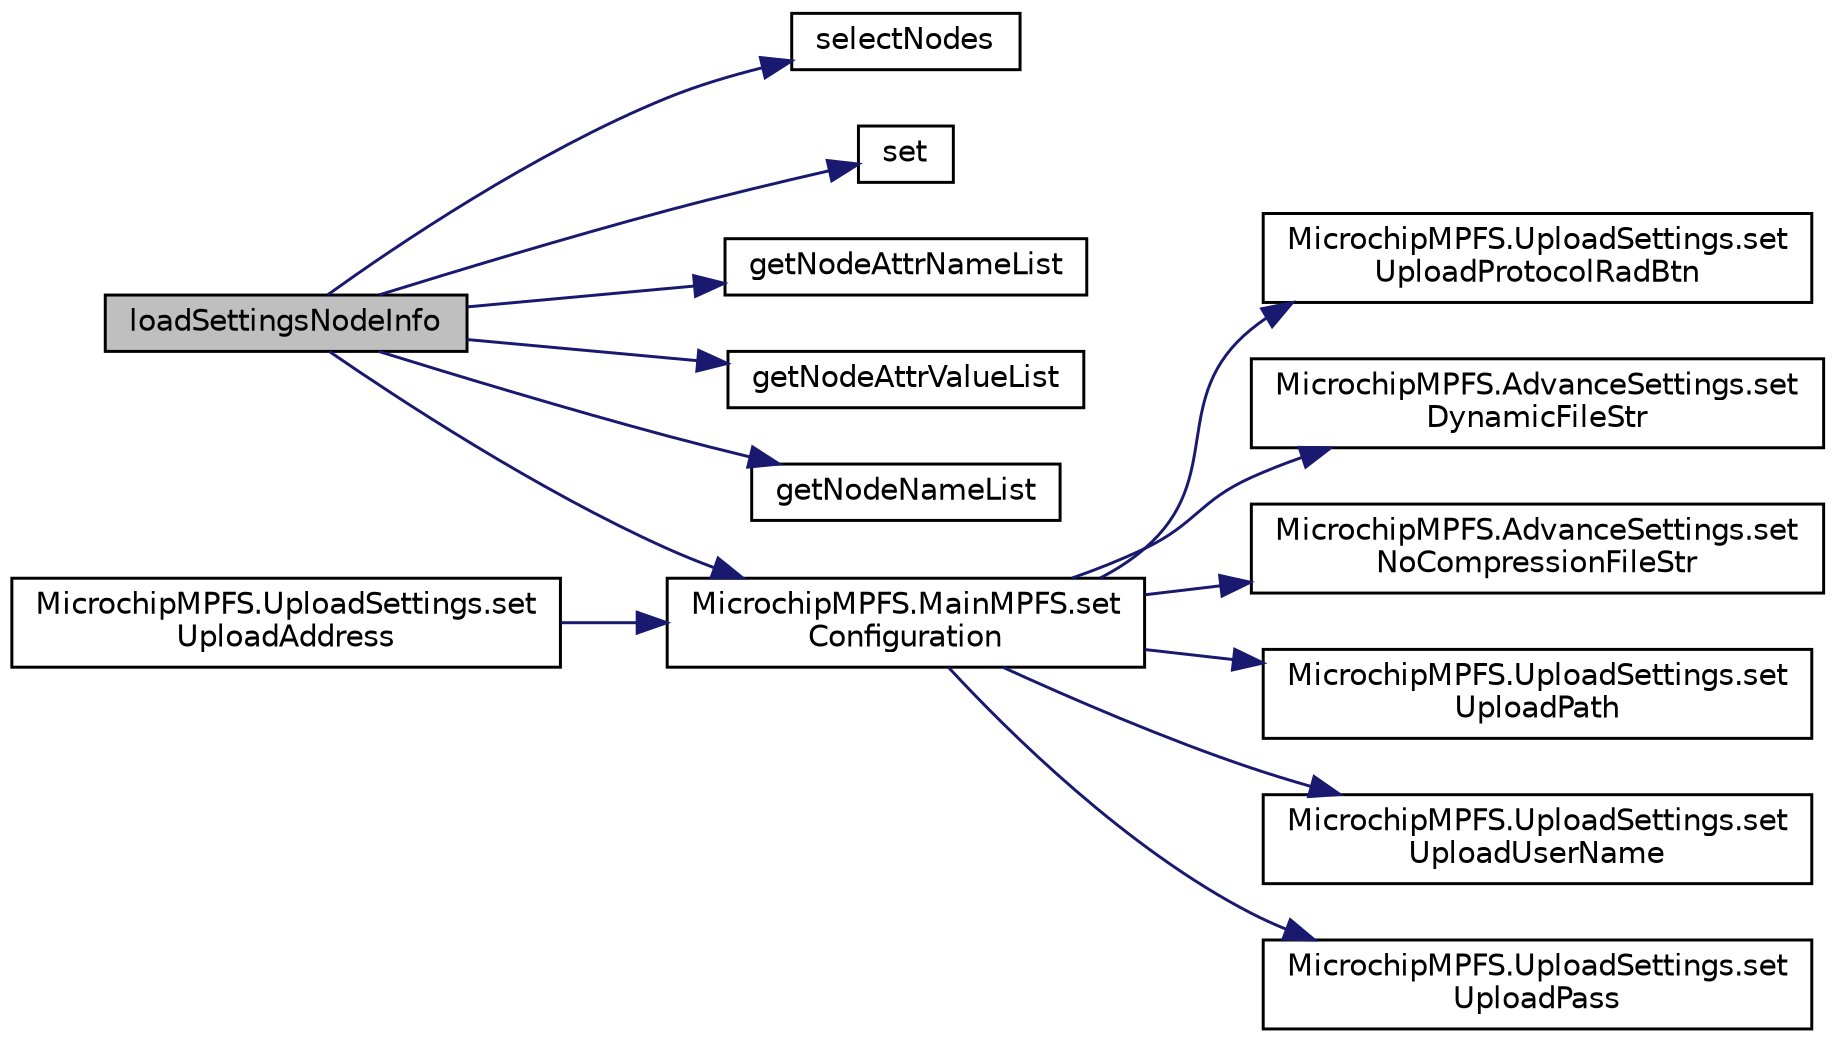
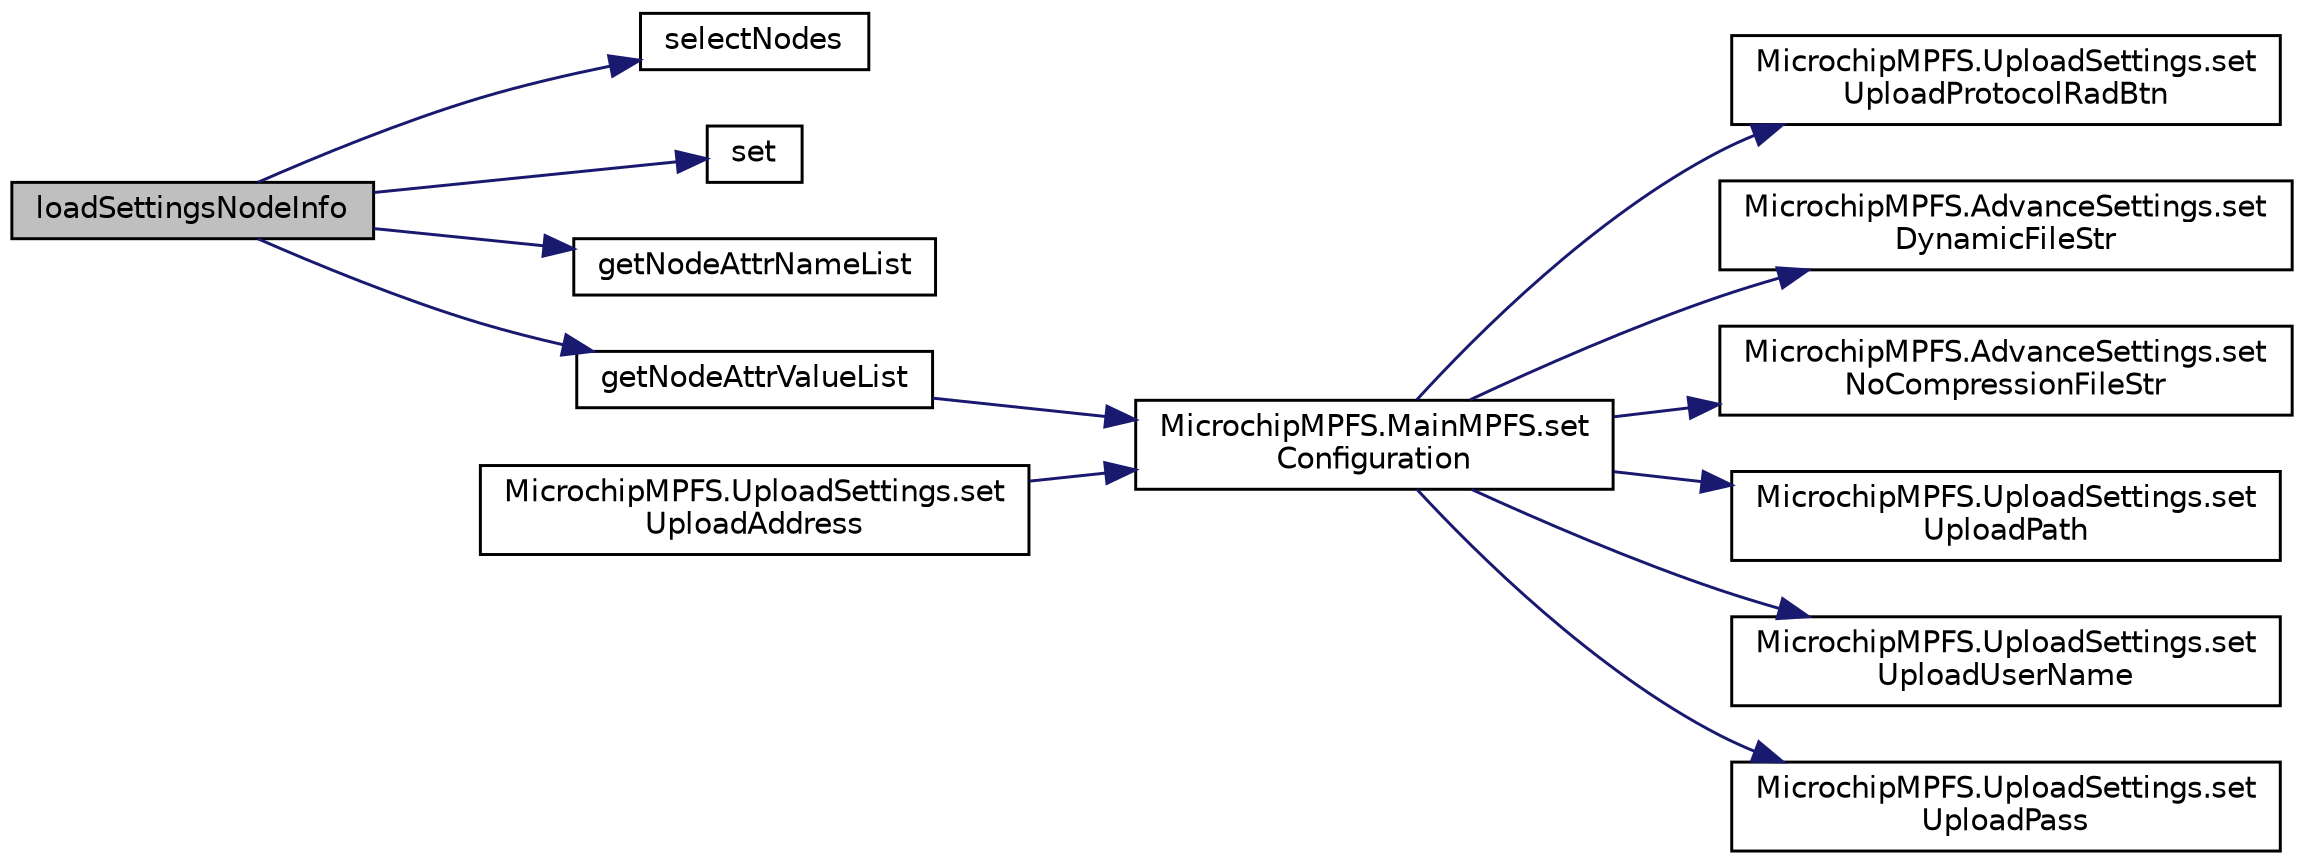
  digraph {
    rankdir=LR
    node [color=black fillcolor=white fontname=Helvetica fontsize=10 shape=record style=filled]
    edge [color=midnightblue fontname=Helvetica fontsize=10 labelfontname=Helvetica labelfontsize=10 style=solid]
    n1 [fillcolor=grey75 fontcolor=black height=0.2 label=loadSettingsNodeInfo width=0.4]
    n2 [height=0.2 label=selectNodes width=0.4]
    n3 [height=0.2 label=set width=0.4]
    n4 [height=0.2 label=getNodeAttrNameList width=0.4]
    n5 [height=0.2 label=getNodeAttrValueList width=0.4]
-   n6 [height=0.2 label=getNodeNameList width=0.4]
    n7 [height=0.2 label="MicrochipMPFS.MainMPFS.set\lConfiguration" width=0.4]
    n8 [height=0.2 label="MicrochipMPFS.UploadSettings.set\lUploadProtocolRadBtn" width=0.4]
    n9 [height=0.2 label="MicrochipMPFS.AdvanceSettings.set\lDynamicFileStr" width=0.4]
    n10 [height=0.2 label="MicrochipMPFS.AdvanceSettings.set\lNoCompressionFileStr" width=0.4]
    n11 [height=0.2 label="MicrochipMPFS.UploadSettings.set\lUploadPath" width=0.4]
    n12 [height=0.2 label="MicrochipMPFS.UploadSettings.set\lUploadUserName" width=0.4]
    n13 [height=0.2 label="MicrochipMPFS.UploadSettings.set\lUploadPass" width=0.4]
    n14 [height=0.2 label="MicrochipMPFS.UploadSettings.set\lUploadAddress" width=0.4]
    n1 -> n2
    n1 -> n3
    n1 -> n4
    n1 -> n5
-   n1 -> n6
-   n1 -> n7
+   n5 -> n7
    n7 -> n8
    n7 -> n9
    n7 -> n10
    n7 -> n11
    n7 -> n12
    n7 -> n13
    n14 -> n7
  }
